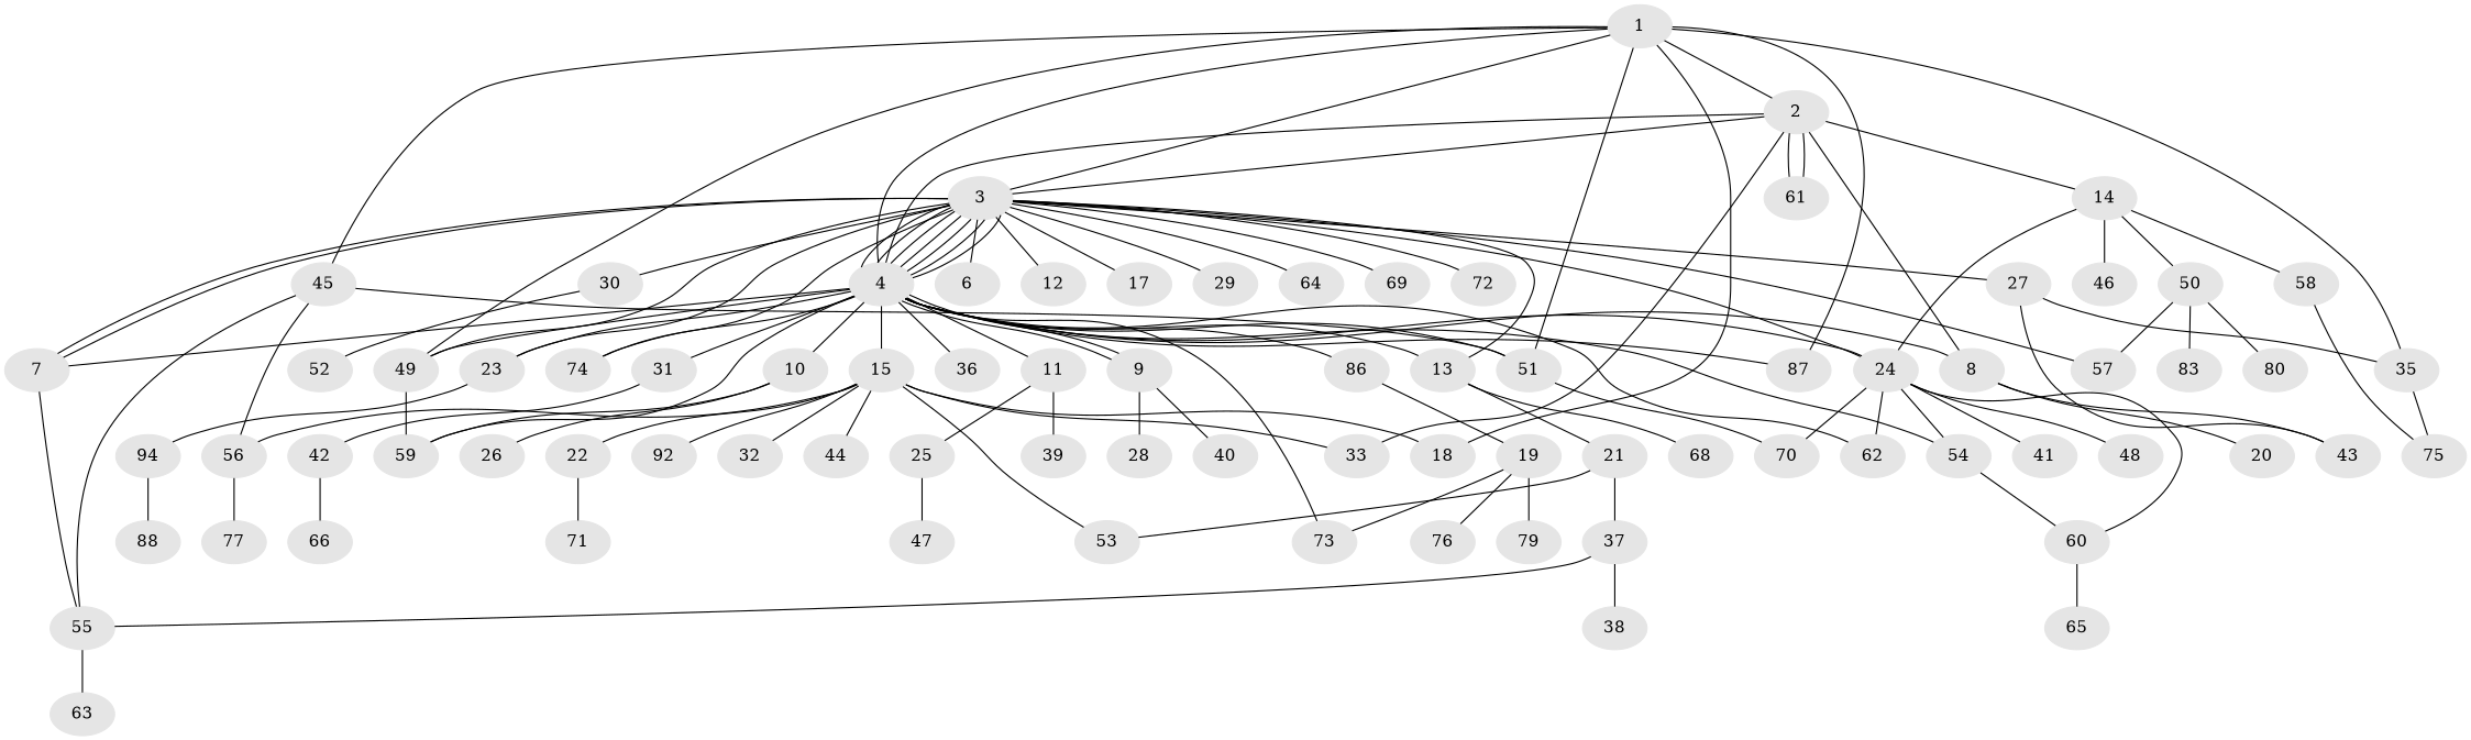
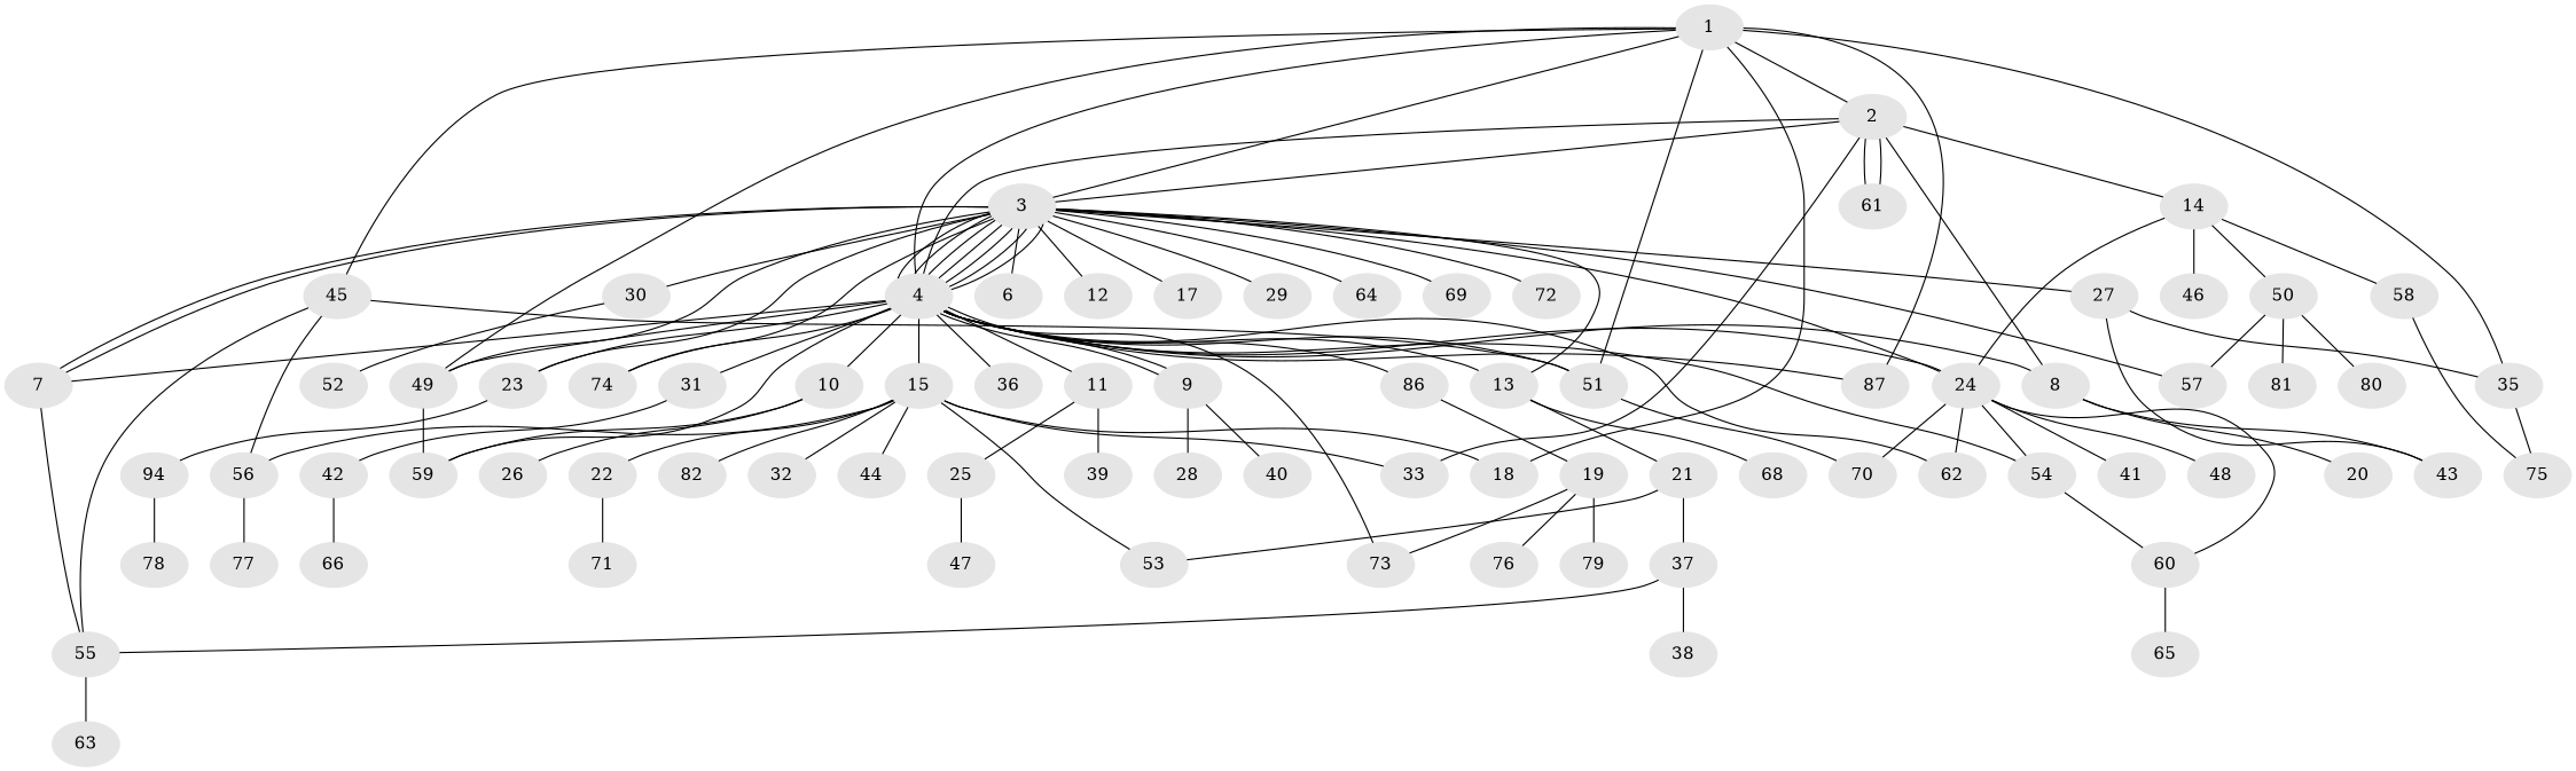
  graph {
    node [color=gray90 style=filled]
    1
    2
    3
    4
    18
    35
    45
    49
    51
    n10 [label=87]
    8
    14
    33
    61
    6
    7
    12
    13
    17
    23
    24
    27
    29
    30
    57
    64
    69
    72
    74
    9
    10
    11
    15
    n34 [label=86]
    31
    36
    54
    59
    62
    73
    75
    55
    56
    70
    20
    43
    46
    50
    58
    21
    68
    n52 [label=94]
    41
    48
    60
    52
    28
    40
    26
    25
    39
-   82 [label=92]
+   82
    22
    32
    44
    53
    19
    42
    47
    63
    37
    80
-   81 [label=83]
+   81
    71
    77
    76
    79
    38
-   78 [label=88]
+   78
    65
    66
    1 -- 2
    1 -- 3
    1 -- 4
    1 -- 18
    1 -- 35
    1 -- 45
    1 -- 49
    1 -- 51
    1 -- n10
    2 -- 3
    2 -- 4
    2 -- 8
    2 -- 14
    2 -- 33
    2 -- 61
    2 -- 61
    3 -- 4
    3 -- 4
    3 -- 4
    3 -- 4
    3 -- 4
    3 -- 4
    3 -- 4
    3 -- 49
    3 -- 6
    3 -- 7
    3 -- 7
    3 -- 12
    3 -- 13
    3 -- 17
    3 -- 23
    3 -- 24
    3 -- 27
    3 -- 29
    3 -- 30
    3 -- 57
    3 -- 64
    3 -- 69
    3 -- 72
    3 -- 74
    4 -- 49
    4 -- 51
    4 -- n10
    4 -- 8
    4 -- 7
    4 -- 13
    4 -- 23
    4 -- 24
    4 -- 74
    4 -- 9
    4 -- 9
    4 -- 10
    4 -- 11
    4 -- 15
    4 -- n34
    4 -- 31
    4 -- 36
    4 -- 54
    4 -- 59
    4 -- 62
    4 -- 73
    35 -- 75
    45 -- 51
    45 -- 55
    45 -- 56
    49 -- 59
    51 -- 70
    8 -- 20
    8 -- 43
    14 -- 24
    14 -- 46
    14 -- 50
    14 -- 58
    7 -- 55
    13 -- 21
    13 -- 68
    23 -- n52
    24 -- 54
    24 -- 62
    24 -- 70
    24 -- 41
    24 -- 48
    24 -- 60
    27 -- 35
    27 -- 43
    30 -- 52
    9 -- 28
    9 -- 40
    10 -- 59
    10 -- 26
    11 -- 25
    11 -- 39
    15 -- 18
    15 -- 33
    15 -- 56
    15 -- 82
    15 -- 22
    15 -- 32
    15 -- 44
    15 -- 53
    n34 -- 19
    31 -- 42
    54 -- 60
    55 -- 63
    56 -- 77
    50 -- 57
    50 -- 80
    50 -- 81
    58 -- 75
    21 -- 53
    21 -- 37
    n52 -- 78
    60 -- 65
    25 -- 47
    22 -- 71
    19 -- 73
    19 -- 76
    19 -- 79
    42 -- 66
    37 -- 55
    37 -- 38
  }
